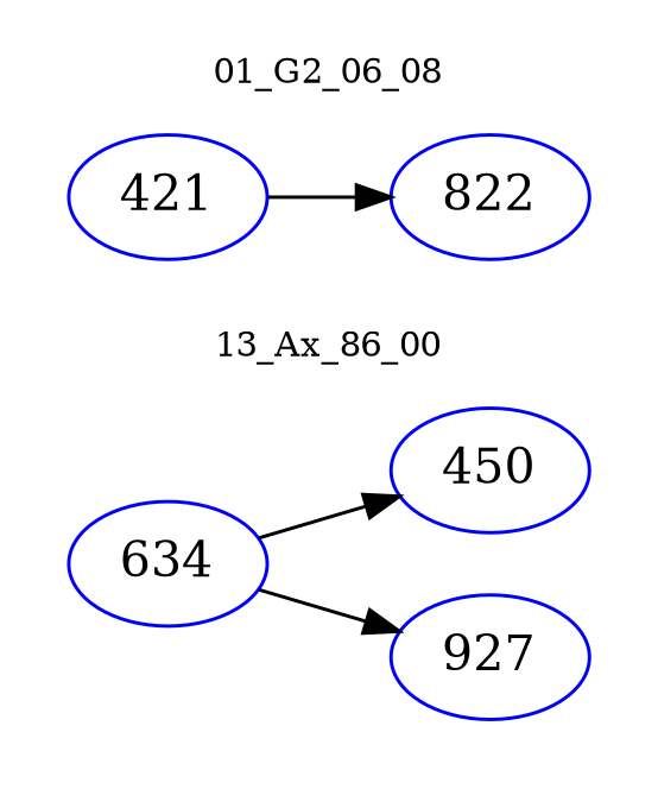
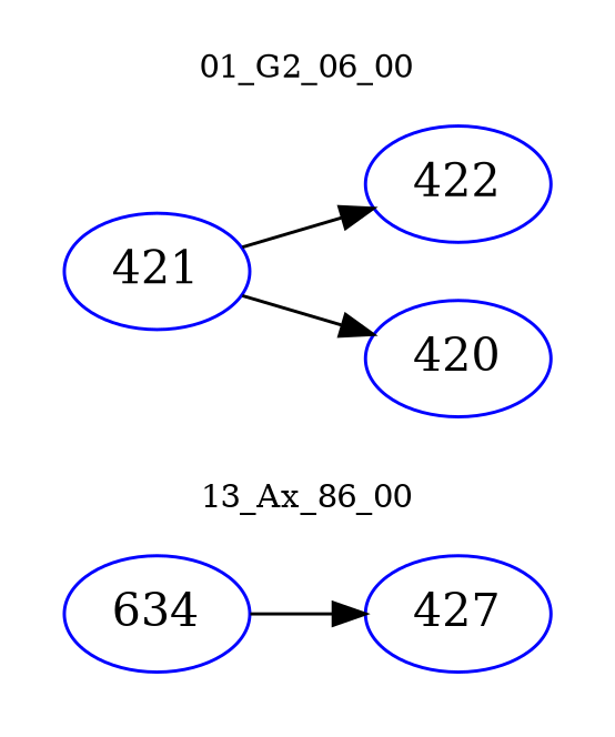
  digraph {
    rankdir=LR
    node [color=blue]
    edge [color=black]
    n1 [label=634]
-   n2 [label=927]
-   n3 [label=450]
+   n2 [label=427]
    n4 [label=421]
-   n6 [label=822]
+   n5 [label=420]
+   n6 [label=422]
    subgraph cluster_1 {
      color=white
      fontsize=10
      label="13_Ax_86_00"
      n1
      n2
-     n3
    }
    subgraph cluster_2 {
      color=white
      fontsize=10
-     label="01_G2_06_08"
+     label="01_G2_06_00"
      n4
+     n5
      n6
    }
    n1 -> n2
-   n1 -> n3
+   n4 -> n5
    n4 -> n6
  }
